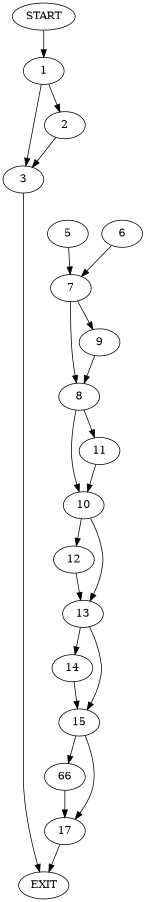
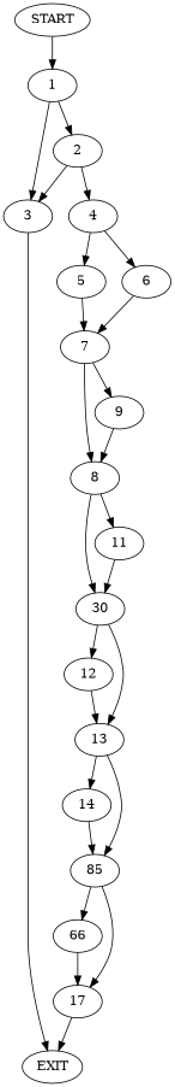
  digraph {
    n1 [label=START]
    1
    2
    3
    n5 [label=EXIT]
+   4
    5
    6
    7
    8
    9
-   10
+   10 [label=30]
    11
    12
    13
    14
-   15
+   15 [label=85]
    n18 [label=66]
    17
    n1 -> 1
    1 -> 2
    1 -> 3
    2 -> 3
+   2 -> 4
    3 -> n5
+   4 -> 5
+   4 -> 6
    5 -> 7
    6 -> 7
    7 -> 8
    7 -> 9
    8 -> 10
    8 -> 11
    9 -> 8
    10 -> 12
    10 -> 13
    11 -> 10
    12 -> 13
    13 -> 14
    13 -> 15
    14 -> 15
    15 -> n18
    15 -> 17
    n18 -> 17
    17 -> n5
  }
